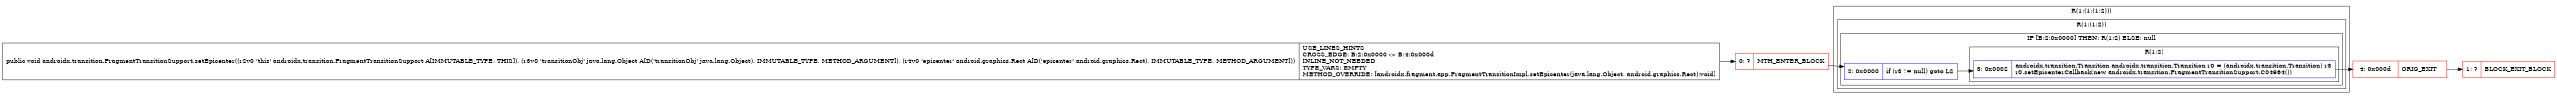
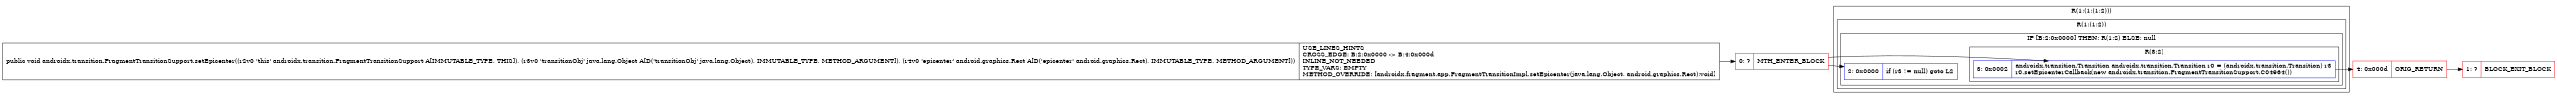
  digraph {
    rankdir=LR
    node [color=red shape=record]
    n1 [color=blue label="{3\:\ 0x0002|androidx.transition.Transition androidx.transition.Transition r0 = (androidx.transition.Transition) r3\lr0.setEpicenterCallback(new androidx.transition.FragmentTransitionSupport.C04964())\l}"]
    n2 [color=blue label="{2\:\ 0x0000|if (r3 != null) goto L2\l}"]
-   n3 [label="{4\:\ 0x000d|ORIG_EXIT\l}"]
+   n3 [label="{4\:\ 0x000d|ORIG_RETURN\l}"]
    n4 [label="{1\:\ ?|BLOCK_EXIT_BLOCK\l}"]
    n5 [label="{0\:\ ?|MTH_ENTER_BLOCK\l}"]
    n6 [label="{public void androidx.transition.FragmentTransitionSupport.setEpicenter((r2v0 'this' androidx.transition.FragmentTransitionSupport A[IMMUTABLE_TYPE, THIS]), (r3v0 'transitionObj' java.lang.Object A[D('transitionObj' java.lang.Object), IMMUTABLE_TYPE, METHOD_ARGUMENT]), (r4v0 'epicenter' android.graphics.Rect A[D('epicenter' android.graphics.Rect), IMMUTABLE_TYPE, METHOD_ARGUMENT]))  | USE_LINES_HINTS\lCROSS_EDGE: B:2:0x0000 \-\> B:4:0x000d\lINLINE_NOT_NEEDED\lTYPE_VARS: EMPTY\lMETHOD_OVERRIDE: [androidx.fragment.app.FragmentTransitionImpl.setEpicenter(java.lang.Object, android.graphics.Rect):void]\l}" color=""]
    subgraph cluster_1 {
      label="R(1:(1:(1:2)))"
      subgraph cluster_2 {
        label="R(1:(1:2))"
        subgraph cluster_3 {
          label="IF [B:2:0x0000] THEN: R(1:2) ELSE: null"
          n2
          subgraph cluster_4 {
-           label="R(1:2)"
+           label="R(8:2)"
            n1
          }
        }
      }
    }
    n1 -> n3
-   n2 -> n1
+   n5 -> n1
    n3 -> n4
    n5 -> n2
    n6 -> n5
  }
